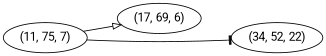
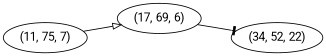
  digraph {
    fontname=Roboto
    rankdir=LR
    node [fontname=Roboto]
    edge [fontname=Roboto style=solid]
    n1 [label="(11, 75, 7)"]
    "(17, 69, 6)"
    "(34, 52, 22)"
    n1 -> "(17, 69, 6)" [arrowhead=onormal]
-   n1 -> "(34, 52, 22)" [arrowhead=tee]
+   "(17, 69, 6)" -> "(34, 52, 22)" [arrowhead=tee]
  }
